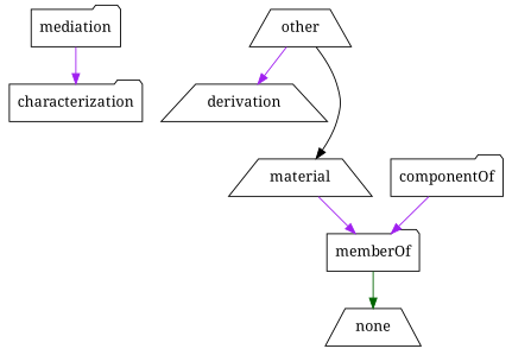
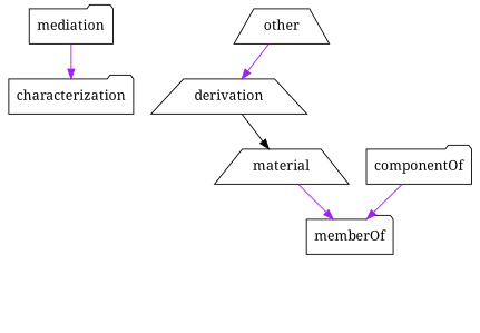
  strict digraph {
    fontname="Noto Serif"
    node [fontname="Noto Serif" shape=folder]
    edge [color=purple fontname="Noto Serif"]
    mediation
    characterization
    other [shape=trapezium]
    derivation [shape=trapezium]
    material [shape=trapezium]
    memberOf
    componentOf
-   none [shape=trapezium]
    mediation -> characterization
    other -> derivation
-   other -> material [color=black]
+   derivation -> material [color=black]
    material -> memberOf
-   memberOf -> none [color=darkgreen]
    componentOf -> memberOf
  }
